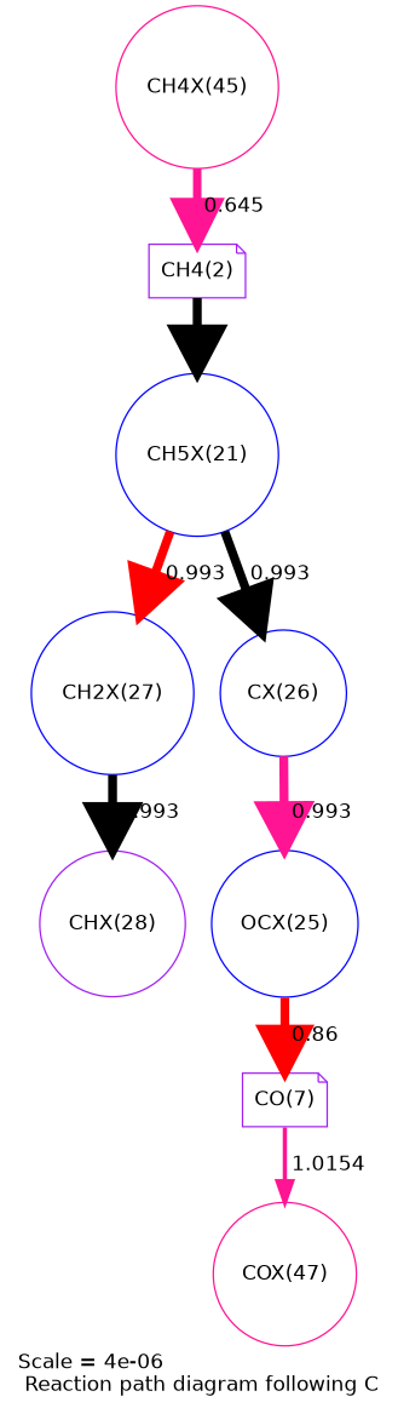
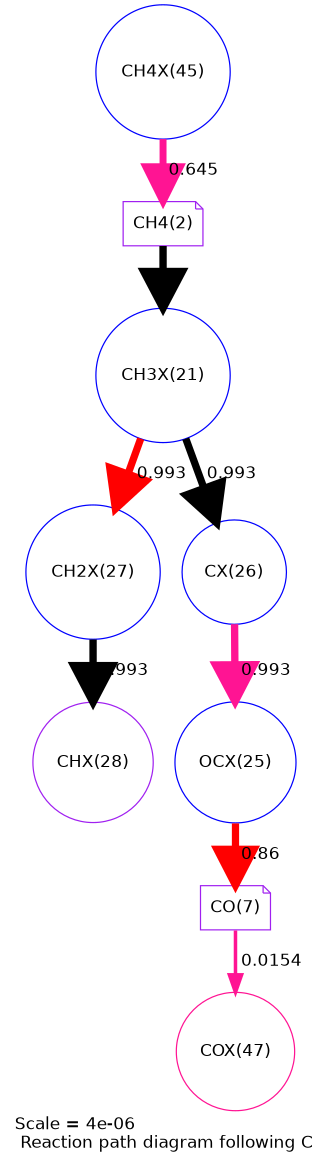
  digraph {
    fontname=Helvetica
    label="Scale = 4e-06\l Reaction path diagram following C"
    node [color=blue fontname=Helvetica shape=circle]
    edge [arrowsize=3 color=black fontname=Helvetica penwidth=5.99]
    n1 [color=purple label="CH4(2)" shape=note]
-   n2 [label="CH5X(21)"]
-   n3 [color=deeppink label="CH4X(45)"]
+   n2 [label="CH3X(21)"]
+   n3 [label="CH4X(45)"]
    n4 [label="CH2X(27)"]
    n5 [label="CX(26)"]
    n6 [color=purple label="CHX(28)"]
    n7 [label="OCX(25)"]
    n8 [color=purple label="CO(7)" shape=note]
    n9 [color=deeppink label="COX(47)"]
    n1 -> n2 [label=" 1" penwidth=6]
    n2 -> n4 [color=red label=" 0.993"]
    n2 -> n5 [label=" 0.993"]
    n3 -> n1 [arrowsize=2.83 color=deeppink label=" 0.645" penwidth=5.67]
    n4 -> n6 [label=" 0.993"]
    n5 -> n7 [color=deeppink label=" 0.993"]
    n7 -> n8 [arrowsize=2.94 color=red label=" 0.86" penwidth=5.89]
-   n8 -> n9 [arrowsize=1.42 color=deeppink label=" 1.0154" penwidth=2.85]
+   n8 -> n9 [arrowsize=1.42 color=deeppink label=" 0.0154" penwidth=2.85]
  }
